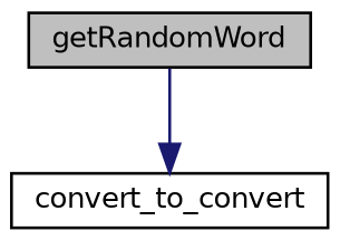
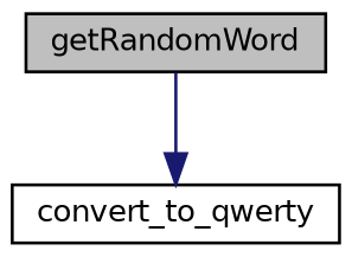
  digraph {
    rankdir=TB
    node [color=black fontname=Helvetica fontsize=10 shape=record style=filled]
    n1 [fillcolor=grey75 fontcolor=black height=0.2 label=getRandomWord width=0.4]
-   n2 [fillcolor=white height=0.2 label=convert_to_convert width=0.4]
+   n2 [fillcolor=white height=0.2 label=convert_to_qwerty width=0.4]
    n1 -> n2 [color=midnightblue fontname=Helvetica fontsize=10 labelfontname=Helvetica labelfontsize=10 style=solid]
  }
